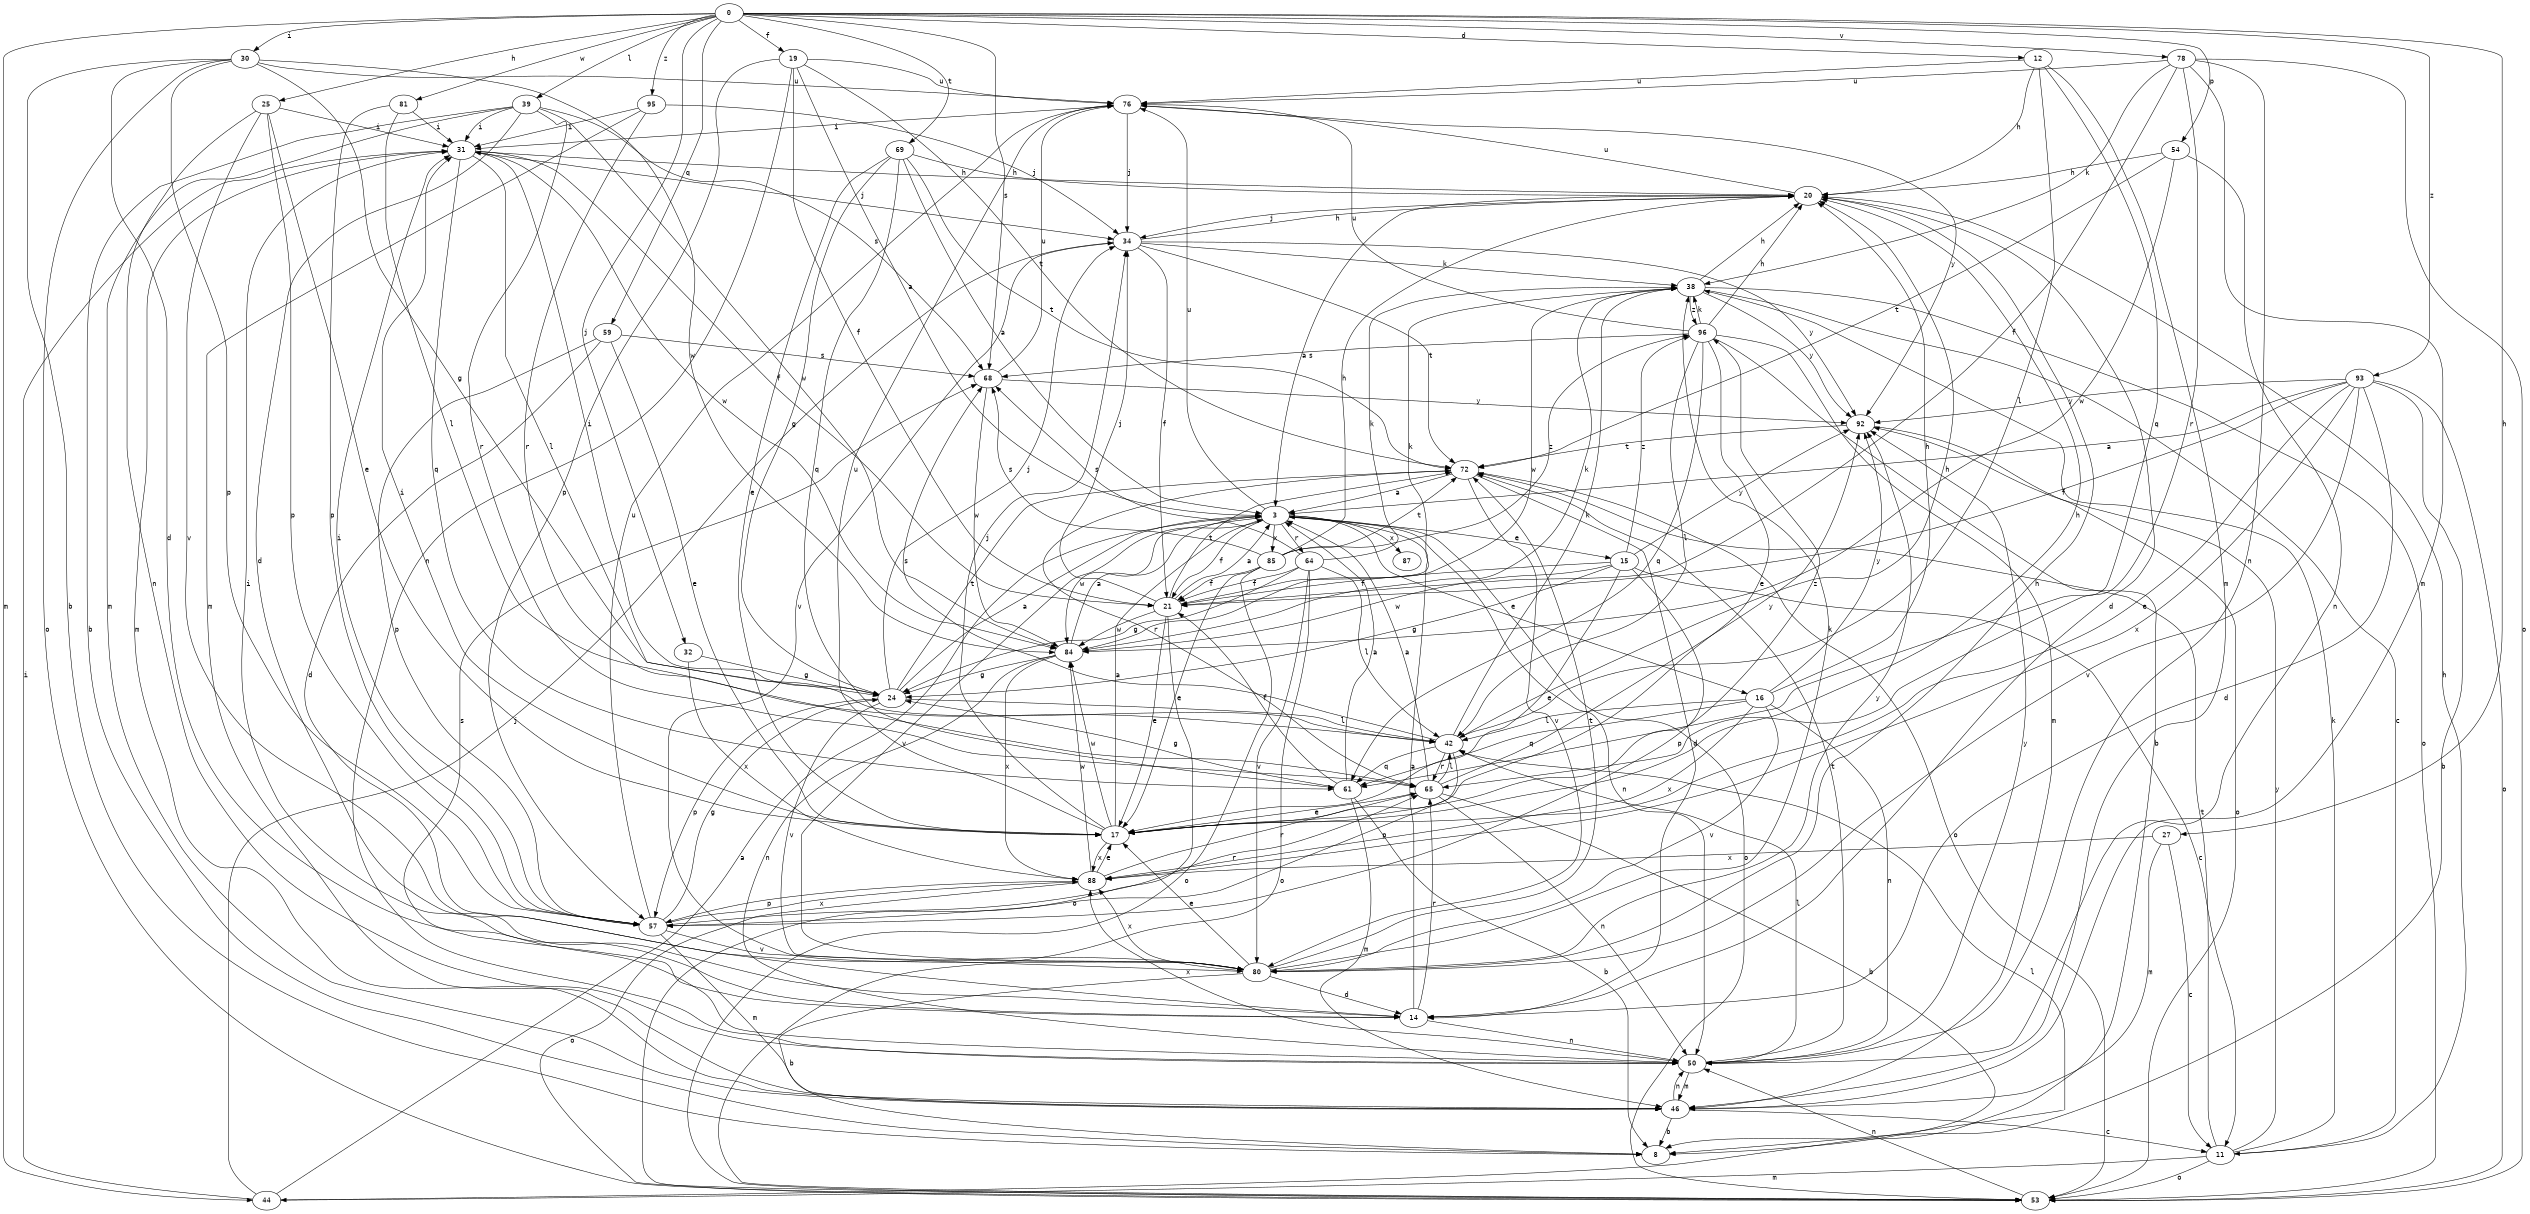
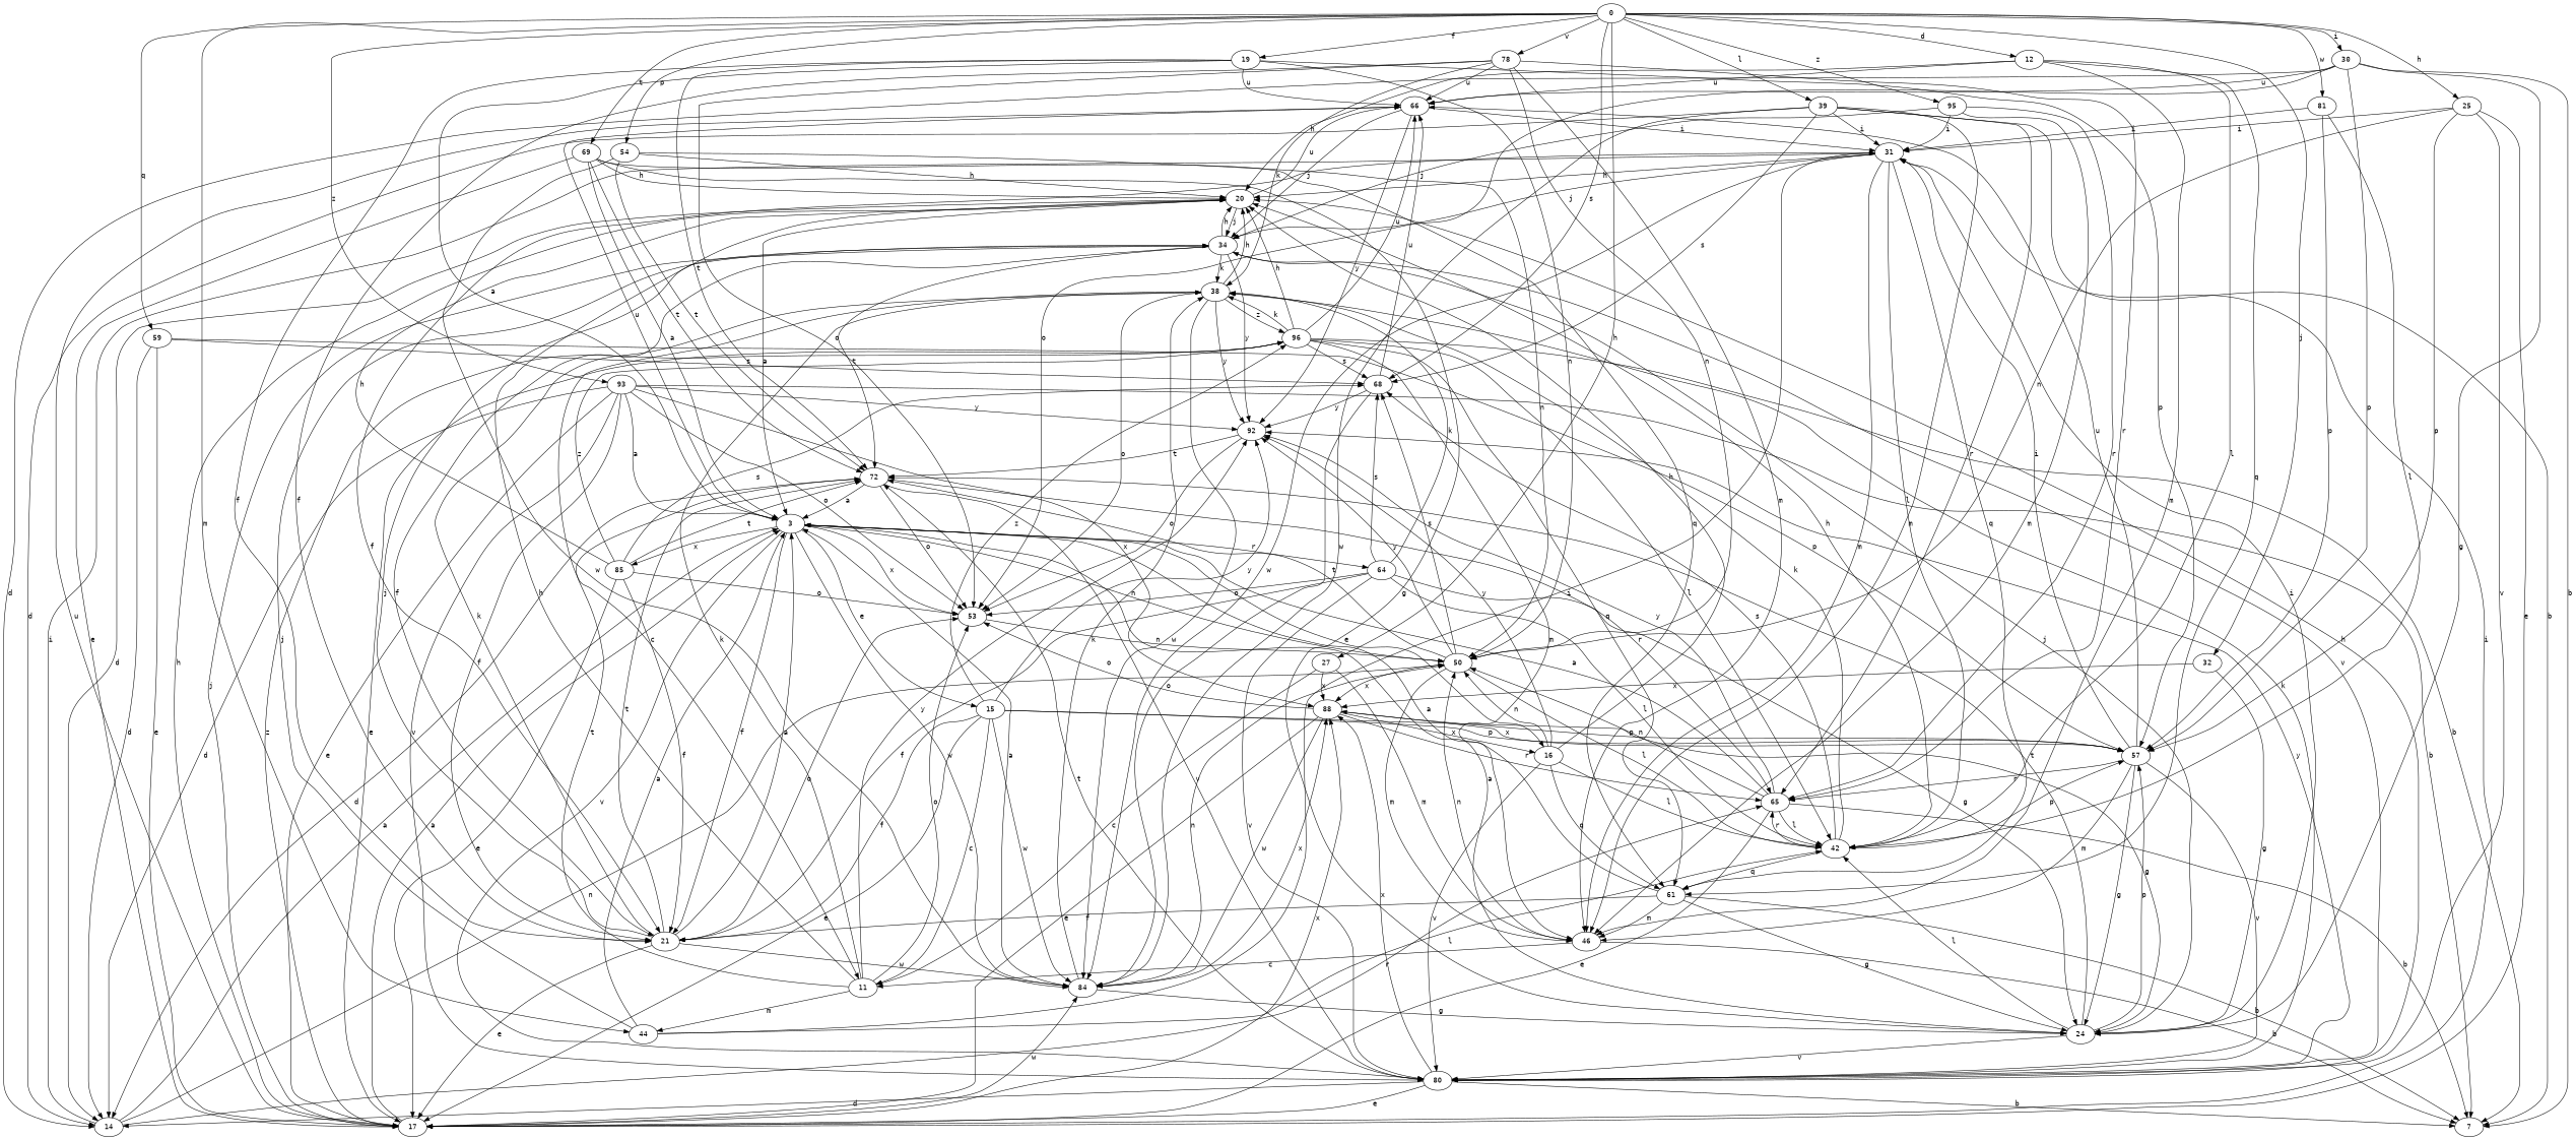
  strict digraph {
    fontname="DejaVu Sans Mono"
    node [fontname="DejaVu Sans Mono"]
    edge [fontname="DejaVu Sans Mono"]
    0
    12
    19
    25
    27
    30
    32
    39
    44
    54
    59
    68
    69
    78
    81
    93
    95
-   76
+   76 [label=66]
    n19 [label=20]
    42
    46
    61
    3
    21
    50
    72
    57
    80
    31
    17
    11
    88
    53
    84
    14
    24
-   7 [label=8]
+   7
    65
    34
    92
    38
    15
    16
    64
    85
-   87
    96
    0 -> 12 [label=d]
    0 -> 19 [label=f]
    0 -> 25 [label=h]
    0 -> 27 [label=h]
    0 -> 30 [label=i]
    0 -> 32 [label=j]
    0 -> 39 [label=l]
    0 -> 44 [label=m]
    0 -> 54 [label=p]
    0 -> 59 [label=q]
    0 -> 68 [label=s]
    0 -> 69 [label=t]
    0 -> 78 [label=v]
    0 -> 81 [label=w]
    0 -> 93 [label=z]
    0 -> 95 [label=z]
    12 -> 76 [label=u]
    12 -> n19 [label=h]
    12 -> 42 [label=l]
    12 -> 46 [label=m]
    12 -> 61 [label=q]
    19 -> 76 [label=u]
    19 -> 3 [label=a]
    19 -> 21 [label=f]
    19 -> 50 [label=n]
    19 -> 72 [label=t]
    19 -> 57 [label=p]
    25 -> 50 [label=n]
    25 -> 57 [label=p]
    25 -> 80 [label=v]
    25 -> 31 [label=i]
    25 -> 17 [label=e]
    27 -> 46 [label=m]
    27 -> 11 [label=c]
    27 -> 88 [label=x]
    30 -> 76 [label=u]
    30 -> 57 [label=p]
    30 -> 53 [label=o]
-   30 -> 84 [label=w]
    30 -> 14 [label=d]
    30 -> 24 [label=g]
    30 -> 7 [label=b]
    32 -> 88 [label=x]
    32 -> 24 [label=g]
    39 -> 68 [label=s]
    39 -> 46 [label=m]
    39 -> 31 [label=i]
    39 -> 84 [label=w]
    39 -> 14 [label=d]
    39 -> 7 [label=b]
    39 -> 65 [label=r]
    44 -> 42 [label=l]
    44 -> 3 [label=a]
    44 -> 31 [label=i]
    44 -> 34 [label=j]
    54 -> n19 [label=h]
    54 -> 50 [label=n]
    54 -> 72 [label=t]
    54 -> 84 [label=w]
    59 -> 68 [label=s]
    59 -> 57 [label=p]
    59 -> 17 [label=e]
    59 -> 14 [label=d]
    68 -> 76 [label=u]
-   68 -> 84 [label=w]
+   68 -> 84 [label=o]
    68 -> 92 [label=y]
    69 -> n19 [label=h]
    69 -> 61 [label=q]
    69 -> 3 [label=a]
    69 -> 72 [label=t]
    69 -> 17 [label=e]
    69 -> 24 [label=g]
    78 -> 76 [label=u]
    78 -> 46 [label=m]
    78 -> 21 [label=f]
    78 -> 50 [label=n]
    78 -> 53 [label=o]
    78 -> 65 [label=r]
    78 -> 38 [label=k]
    81 -> 42 [label=l]
    81 -> 57 [label=p]
    81 -> 31 [label=i]
    93 -> 3 [label=a]
    93 -> 21 [label=f]
    93 -> 80 [label=v]
    93 -> 17 [label=e]
    93 -> 88 [label=x]
    93 -> 53 [label=o]
    93 -> 14 [label=d]
    93 -> 7 [label=b]
    93 -> 92 [label=y]
    95 -> 46 [label=m]
    95 -> 31 [label=i]
    95 -> 65 [label=r]
    95 -> 34 [label=j]
    76 -> 31 [label=i]
    76 -> 34 [label=j]
    76 -> 92 [label=y]
    n19 -> 76 [label=u]
    n19 -> 3 [label=a]
    n19 -> 14 [label=d]
    n19 -> 34 [label=j]
    42 -> 68 [label=s]
    42 -> n19 [label=h]
    42 -> 61 [label=q]
    42 -> 57 [label=p]
    42 -> 65 [label=r]
    42 -> 38 [label=k]
    46 -> 50 [label=n]
    46 -> 11 [label=c]
    46 -> 7 [label=b]
    61 -> 46 [label=m]
    61 -> 3 [label=a]
    61 -> 21 [label=f]
    61 -> 24 [label=g]
    61 -> 7 [label=b]
    3 -> 76 [label=u]
    3 -> 21 [label=f]
    3 -> 50 [label=n]
    3 -> 80 [label=v]
-   3 -> 53 [label=o]
+   3 -> 53 [label=x]
    3 -> 84 [label=w]
    3 -> 15 [label=e]
    3 -> 16 [label=e]
    3 -> 64 [label=r]
    3 -> 85 [label=x]
-   3 -> 87 [label=x]
    21 -> 3 [label=a]
    21 -> 72 [label=t]
    21 -> 17 [label=e]
    21 -> 53 [label=o]
    21 -> 84 [label=w]
    21 -> 34 [label=j]
    21 -> 38 [label=k]
    50 -> 68 [label=s]
    50 -> 42 [label=l]
    50 -> 46 [label=m]
    50 -> 72 [label=t]
    50 -> 88 [label=x]
    50 -> 92 [label=y]
    72 -> 3 [label=a]
    72 -> 80 [label=v]
    72 -> 53 [label=o]
    72 -> 14 [label=d]
    72 -> 65 [label=r]
    57 -> 76 [label=u]
    57 -> 46 [label=m]
    57 -> 80 [label=v]
    57 -> 31 [label=i]
    57 -> 88 [label=x]
    57 -> 24 [label=g]
    57 -> 65 [label=r]
    80 -> n19 [label=h]
    80 -> 72 [label=t]
    80 -> 17 [label=e]
    80 -> 88 [label=x]
    80 -> 14 [label=d]
    80 -> 7 [label=b]
    80 -> 92 [label=y]
    80 -> 38 [label=k]
    31 -> n19 [label=h]
    31 -> 42 [label=l]
    31 -> 46 [label=m]
    31 -> 61 [label=q]
    31 -> 21 [label=f]
    31 -> 84 [label=w]
    31 -> 34 [label=j]
    17 -> 76 [label=u]
    17 -> n19 [label=h]
    17 -> 3 [label=a]
    17 -> 31 [label=i]
    17 -> 88 [label=x]
    17 -> 84 [label=w]
    17 -> 34 [label=j]
    17 -> 96 [label=z]
    11 -> 44 [label=m]
    11 -> n19 [label=h]
    11 -> 72 [label=t]
    11 -> 53 [label=o]
    11 -> 92 [label=y]
    11 -> 38 [label=k]
    88 -> 57 [label=p]
    88 -> 17 [label=e]
    88 -> 53 [label=o]
    88 -> 84 [label=w]
    88 -> 65 [label=r]
    53 -> 50 [label=n]
    84 -> 3 [label=a]
    84 -> 50 [label=n]
    84 -> 88 [label=x]
    84 -> 24 [label=g]
    84 -> 38 [label=k]
    14 -> 3 [label=a]
    14 -> 50 [label=n]
    14 -> 31 [label=i]
    14 -> 65 [label=r]
    24 -> 42 [label=l]
    24 -> 3 [label=a]
    24 -> 72 [label=t]
    24 -> 57 [label=p]
    24 -> 80 [label=v]
    24 -> 31 [label=i]
    24 -> 34 [label=j]
    65 -> 42 [label=l]
    65 -> 3 [label=a]
    65 -> 50 [label=n]
    65 -> 17 [label=e]
    65 -> 7 [label=b]
    65 -> 92 [label=y]
    34 -> n19 [label=h]
    34 -> 21 [label=f]
    34 -> 72 [label=t]
    34 -> 80 [label=v]
    34 -> 92 [label=y]
    34 -> 38 [label=k]
    92 -> 72 [label=t]
    92 -> 53 [label=o]
    38 -> n19 [label=h]
    38 -> 11 [label=c]
    38 -> 53 [label=o]
    38 -> 84 [label=w]
    38 -> 92 [label=y]
    38 -> 96 [label=z]
    15 -> 21 [label=f]
    15 -> 57 [label=p]
    15 -> 17 [label=e]
    15 -> 11 [label=c]
    15 -> 84 [label=w]
    15 -> 24 [label=g]
    15 -> 92 [label=y]
    15 -> 96 [label=z]
    16 -> n19 [label=h]
    16 -> 42 [label=l]
    16 -> 61 [label=q]
    16 -> 50 [label=n]
    16 -> 80 [label=v]
-   16 -> 88 [label=x]
+   88 -> 16 [label=x]
    16 -> 92 [label=y]
    64 -> 68 [label=s]
    64 -> 42 [label=l]
    64 -> 21 [label=f]
    64 -> 80 [label=v]
    64 -> 53 [label=o]
    64 -> 24 [label=g]
    64 -> 38 [label=k]
    85 -> 68 [label=s]
    85 -> n19 [label=h]
    85 -> 21 [label=f]
    85 -> 72 [label=t]
    85 -> 17 [label=e]
    85 -> 53 [label=o]
    85 -> 96 [label=z]
    96 -> 68 [label=s]
    96 -> 76 [label=u]
    96 -> n19 [label=h]
    96 -> 42 [label=l]
    96 -> 46 [label=m]
    96 -> 61 [label=q]
    96 -> 17 [label=e]
    96 -> 7 [label=b]
    96 -> 38 [label=k]
  }
